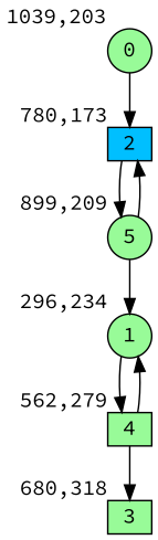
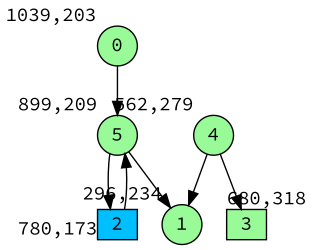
  digraph {
    bgcolor=white
    fontname="Source Code Pro"
    node [fillcolor=palegreen fixedsize=true fontname="Source Code Pro" shape=circle style=filled]
    edge [fontname="Source Code Pro"]
    0 [height=0.3 width=0.4 xlabel="1039,203"]
    5 [height=0.3 width=0.4 xlabel="899,209"]
    1 [height=0.3 width=0.4 xlabel="296,234"]
    2 [fillcolor=deepskyblue height=0.3 shape=box width=0.4 xlabel="780,173"]
-   4 [height=0.3 shape=box width=0.4 xlabel="562,279"]
+   4 [height=0.3 width=0.4 xlabel="562,279"]
    3 [height=0.3 shape=box width=0.4 xlabel="680,318"]
-   0 -> 2
+   0 -> 5
    5 -> 1
    5 -> 2
-   1 -> 4
    2 -> 5
    4 -> 1
    4 -> 3
  }
